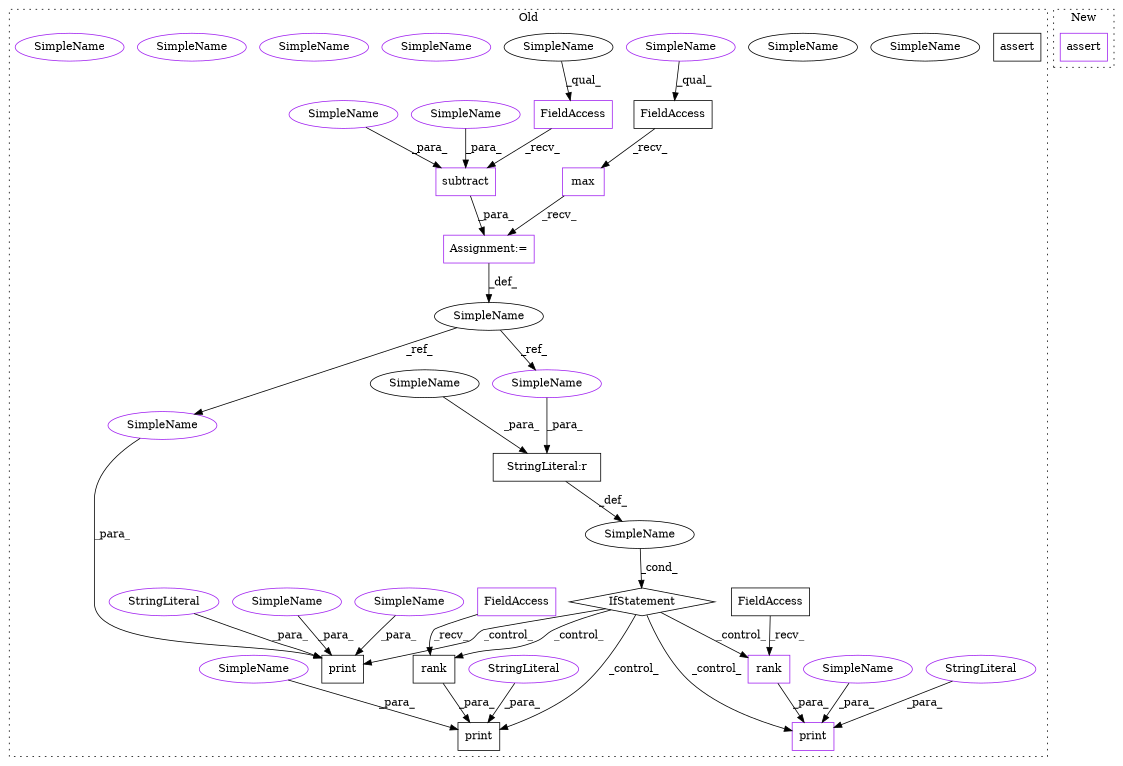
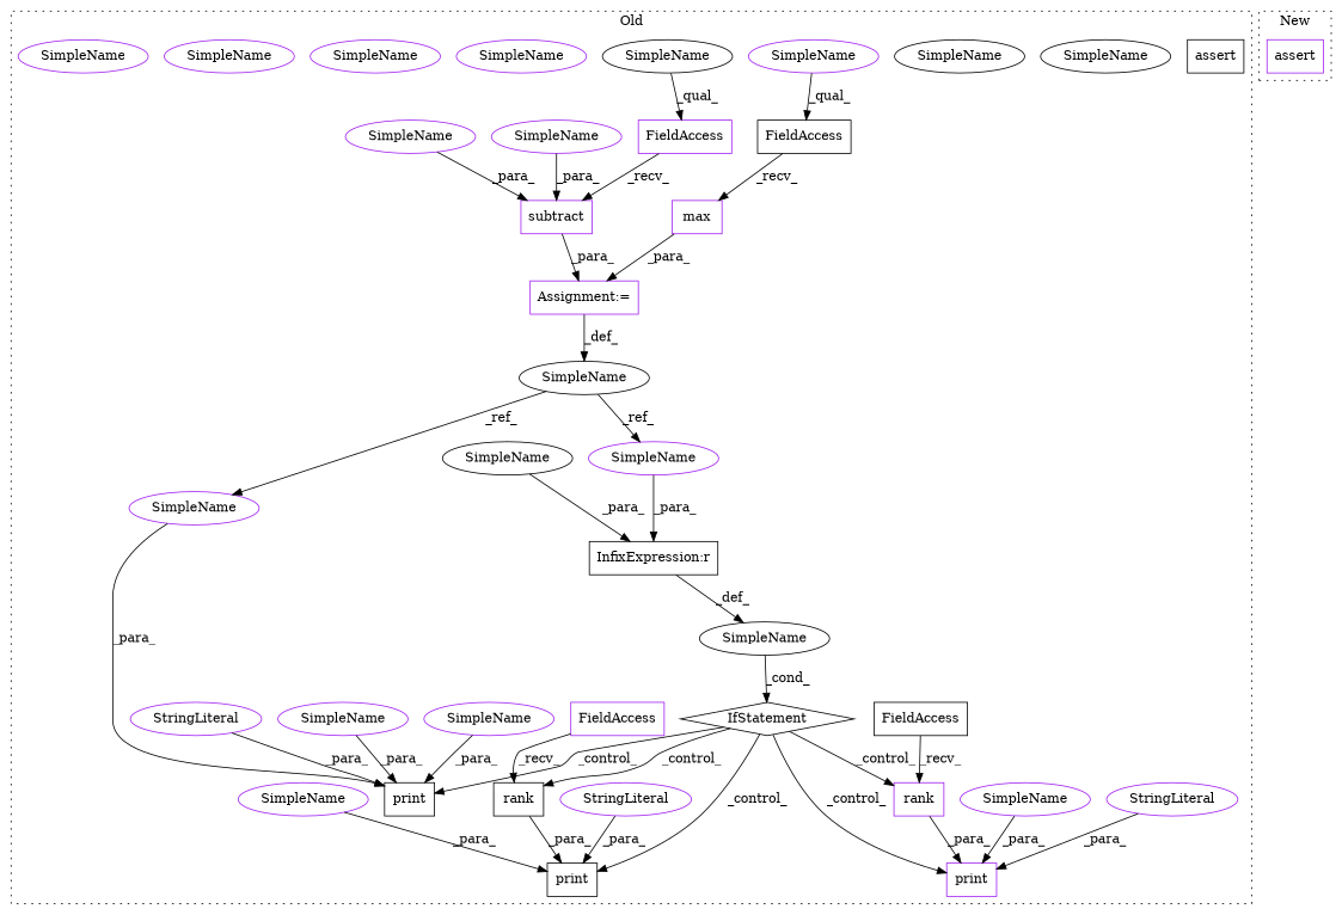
  digraph {
    node [a=42 color=purple l=9 s=2508 shape=ellipse]
    n1 [a=32 l="6,1" label=print s="2581,2623" shape=box]
    n2 [a=45 l=8 label=StringLiteral s=2587]
    n3 [a=25 color=black l="4,2" label=IfStatement s="2417,2447" shape=diamond]
    n4 [color=black label=SimpleName l="" s=""]
-   n5 [a=27 color=black l=3 label="StringLiteral:r" s=2435 shape=box]
+   n5 [a=27 color=black l=3 label="InfixExpression:r" s=2435 shape=box]
    n6 [a=7 l=1 label="Assignment:=" s=2081 shape=box]
    n7 [a=32 l="9,1" label=subtract s="2104,2130" shape=box]
    n8 [a=32 color=black l="6,1" label=print s="2459,2517" shape=box]
    n9 [a=32 color=black l="6,1" label=print s="2634,2684" shape=box]
    n10 [a=32 l="4,1" label=max s="2091,2131" shape=box]
    n11 [a=22 l=8 label=FieldAccess s=2095 shape=box]
    n12 [a=22 color=black l=8 label=FieldAccess s=2082 shape=box]
    n13 [a=6 color=black l=7 label=assert s=2701 shape=box]
    n14 [a=32 l=6 label=rank s=2610 shape=box]
    n15 [a=22 color=black l=7 label=FieldAccess s=2596 shape=box]
    n16 [a=32 color=black l=6 label=rank s=2667 shape=box]
    n17 [a=22 l=7 label=FieldAccess s=2653 shape=box]
    n18 [color=black l=14 label=SimpleName s=2067]
    n19 [a=45 l=11 label=StringLiteral s=2465]
    n20 [a=45 l=12 label=StringLiteral s=2640]
    n21 [color=black label=SimpleName]
    n22 [color=black label=SimpleName s=2438]
    n23 [l=5 label=SimpleName s=2082]
    n24 [color=black l=5 label=SimpleName s=2095]
    n25 [l=6 label=SimpleName s=2617]
    n26 [l=6 label=SimpleName s=2113]
    n27 [l=14 label=SimpleName s=2421]
    n28 [l=14 label=SimpleName s=2493]
    n29 [label=SimpleName]
    n30 [label=SimpleName s=2438]
    n31 [l=10 label=SimpleName s=2120]
    n32 [l=10 label=SimpleName s=2674]
    n33 [l=3 label=SimpleName s=2489]
    n34 [label=SimpleName s=2438]
    n35 [label=SimpleName]
    n36 [color=black label=SimpleName s=2438]
    n37 [label=SimpleName]
    n38 [a=6 l=7 label=assert s=2358 shape=box]
    subgraph cluster_1 {
      label=Old
      style=dotted
      n1
      n2
      n3
      n4
      n5
      n6
      n7
      n8
      n9
      n10
      n11
      n12
      n13
      n14
      n15
      n16
      n17
      n18
      n19
      n20
      n21
      n22
      n23
      n24
      n25
      n26
      n27
      n28
      n29
      n30
      n31
      n32
      n33
      n34
      n35
      n36
      n37
    }
    subgraph cluster_2 {
      label=New
      style=dotted
      n38
    }
    n2 -> n1 [label=_para_]
    n3 -> n1 [label=_control_]
    n3 -> n8 [label=_control_]
    n3 -> n9 [label=_control_]
    n3 -> n14 [label=_control_]
    n3 -> n16 [label=_control_]
    n4 -> n3 [label=_cond_]
    n5 -> n4 [label=_def_]
    n6 -> n18 [label=_def_]
    n7 -> n6 [label=_para_]
-   n10 -> n6 [label=_recv_]
+   n10 -> n6 [label=_para_]
    n11 -> n7 [label=_recv_]
    n12 -> n10 [label=_recv_]
    n14 -> n1 [label=_para_]
    n15 -> n14 [label=_recv_]
    n16 -> n9 [label=_para_]
    n17 -> n16 [label=_recv_]
    n18 -> n27 [label=_ref_]
    n18 -> n28 [label=_ref_]
    n19 -> n8 [label=_para_]
    n20 -> n9 [label=_para_]
    n23 -> n12 [label=_qual_]
    n24 -> n11 [label=_qual_]
    n25 -> n1 [label=_para_]
    n26 -> n7 [label=_para_]
    n27 -> n5 [label=_para_]
    n28 -> n8 [label=_para_]
    n31 -> n7 [label=_para_]
    n32 -> n9 [label=_para_]
    n33 -> n8 [label=_para_]
    n36 -> n5 [label=_para_]
    n37 -> n8 [label=_para_]
  }
